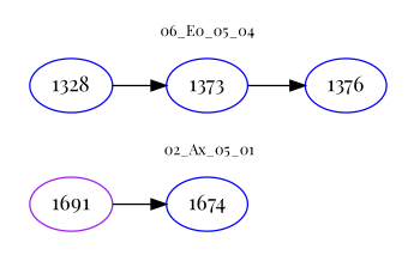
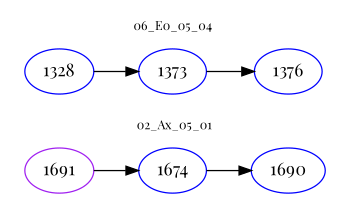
  digraph {
    fontname="Playfair Display"
    rankdir=LR
    node [color=blue fontname="Playfair Display"]
    edge [color=black fontname="Playfair Display"]
    n1 [color=purple label=1691]
    n2 [label=1674]
+   n3 [label=1690]
    n4 [label=1328]
    n5 [label=1373]
    n6 [label=1376]
    subgraph cluster_1 {
      color=white
      fontsize=10
      label="02_Ax_05_01"
      n1
      n2
+     n3
    }
    subgraph cluster_2 {
      color=white
      fontsize=10
      label="06_E0_05_04"
      n4
      n5
      n6
    }
    n1 -> n2
+   n2 -> n3
    n4 -> n5
    n5 -> n6
  }
